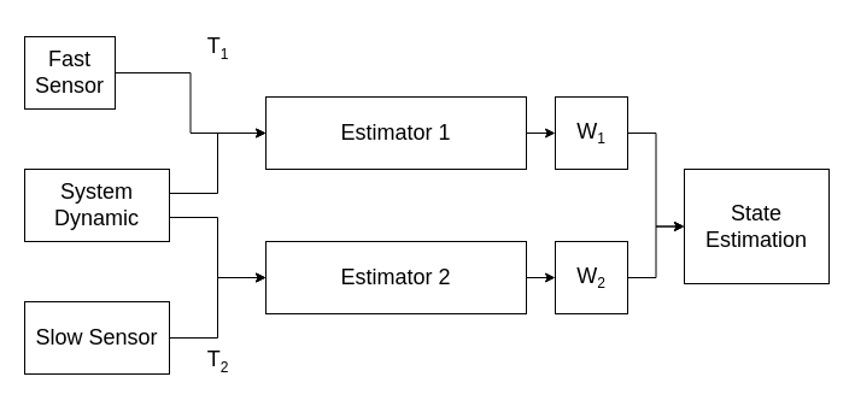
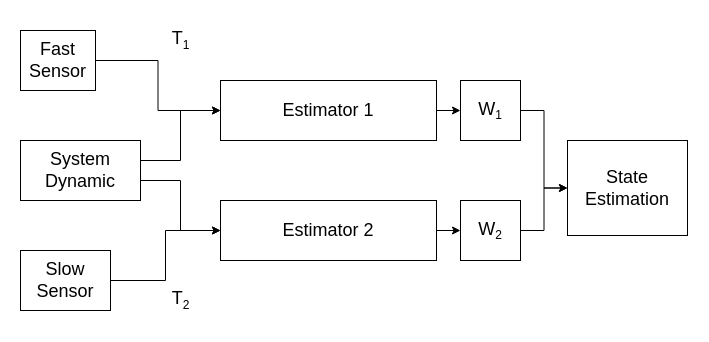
  <mxCell id="0" />
  <mxCell id="1" parent="0" />
  <mxCell id="2" style="edgeStyle=orthogonalEdgeStyle;rounded=0;orthogonalLoop=1;jettySize=auto;html=1;exitX=1;exitY=0.5;exitDx=0;exitDy=0;fontSize=18;entryX=0;entryY=0.5;entryDx=0;entryDy=0;" parent="1" source="4" target="10" edge="1"><mxGeometry relative="1" as="geometry"><mxPoint x="180" y="100" as="targetPoint" /><Array as="points"><mxPoint x="140" y="160" /><mxPoint x="180" y="160" /><mxPoint x="180" y="110" /></Array></mxGeometry></mxCell>
  <mxCell id="3" style="edgeStyle=orthogonalEdgeStyle;rounded=0;orthogonalLoop=1;jettySize=auto;html=1;exitX=1;exitY=0.5;exitDx=0;exitDy=0;entryX=0;entryY=0.5;entryDx=0;entryDy=0;fontSize=18;" parent="1" source="4" target="12" edge="1"><mxGeometry relative="1" as="geometry"><Array as="points"><mxPoint x="140" y="180" /><mxPoint x="180" y="180" /><mxPoint x="180" y="230" /></Array></mxGeometry></mxCell>
  <mxCell id="4" value="&lt;font style=&quot;font-size: 18px;&quot;&gt;System Dynamic&lt;/font&gt;" style="rounded=0;whiteSpace=wrap;html=1;" parent="1" vertex="1"><mxGeometry x="20" y="140" width="120" height="60" as="geometry" /></mxCell>
  <mxCell id="5" style="edgeStyle=orthogonalEdgeStyle;rounded=0;orthogonalLoop=1;jettySize=auto;html=1;exitX=1;exitY=0.5;exitDx=0;exitDy=0;entryX=0;entryY=0.5;entryDx=0;entryDy=0;fontSize=18;" parent="1" source="6" target="10" edge="1"><mxGeometry relative="1" as="geometry" /></mxCell>
  <mxCell id="6" value="Fast Sensor" style="rounded=0;whiteSpace=wrap;html=1;fontSize=18;" parent="1" vertex="1"><mxGeometry x="20" y="30" width="75" height="60" as="geometry" /></mxCell>
  <mxCell id="7" style="edgeStyle=orthogonalEdgeStyle;rounded=0;orthogonalLoop=1;jettySize=auto;html=1;exitX=1;exitY=0.5;exitDx=0;exitDy=0;fontSize=18;entryX=0;entryY=0.5;entryDx=0;entryDy=0;" parent="1" source="8" target="12" edge="1"><mxGeometry relative="1" as="geometry"><mxPoint x="180" y="260" as="targetPoint" /></mxGeometry></mxCell>
- <mxCell id="8" value="Slow Sensor" style="rounded=0;whiteSpace=wrap;html=1;fontSize=18;" parent="1" vertex="1"><mxGeometry x="20" y="250" width="120" height="60" as="geometry" /></mxCell>
+ <mxCell id="8" value="Slow Sensor" style="rounded=0;whiteSpace=wrap;html=1;fontSize=18;" parent="1" vertex="1"><mxGeometry x="20" y="250" width="90" height="60" as="geometry" /></mxCell>
  <mxCell id="9" style="edgeStyle=orthogonalEdgeStyle;rounded=0;orthogonalLoop=1;jettySize=auto;html=1;exitX=1;exitY=0.5;exitDx=0;exitDy=0;entryX=0;entryY=0.5;entryDx=0;entryDy=0;fontSize=12;" parent="1" source="10" target="16" edge="1"><mxGeometry relative="1" as="geometry" /></mxCell>
  <mxCell id="10" value="Estimator 1" style="rounded=0;whiteSpace=wrap;html=1;fontSize=18;" parent="1" vertex="1"><mxGeometry x="220" y="80" width="216" height="60" as="geometry" /></mxCell>
  <mxCell id="11" style="edgeStyle=orthogonalEdgeStyle;rounded=0;orthogonalLoop=1;jettySize=auto;html=1;exitX=1;exitY=0.5;exitDx=0;exitDy=0;entryX=0;entryY=0.5;entryDx=0;entryDy=0;fontSize=12;" parent="1" source="12" target="18" edge="1"><mxGeometry relative="1" as="geometry" /></mxCell>
  <mxCell id="12" value="Estimator 2" style="rounded=0;whiteSpace=wrap;html=1;fontSize=18;" parent="1" vertex="1"><mxGeometry x="220" y="200" width="216" height="60" as="geometry" /></mxCell>
  <mxCell id="13" value="T&lt;sub&gt;&lt;font style=&quot;font-size: 12px;&quot;&gt;1&lt;/font&gt;&lt;/sub&gt;" style="text;html=1;align=center;verticalAlign=middle;resizable=0;points=[];autosize=1;strokeColor=none;fillColor=none;fontSize=18;" parent="1" vertex="1"><mxGeometry x="160" y="20" width="40" height="40" as="geometry" /></mxCell>
  <mxCell id="14" value="T&lt;sub&gt;&lt;font style=&quot;font-size: 12px;&quot;&gt;2&lt;/font&gt;&lt;/sub&gt;" style="text;html=1;align=center;verticalAlign=middle;resizable=0;points=[];autosize=1;strokeColor=none;fillColor=none;fontSize=18;" parent="1" vertex="1"><mxGeometry x="160" y="280" width="40" height="40" as="geometry" /></mxCell>
  <mxCell id="15" style="edgeStyle=orthogonalEdgeStyle;rounded=0;orthogonalLoop=1;jettySize=auto;html=1;exitX=1;exitY=0.5;exitDx=0;exitDy=0;entryX=0;entryY=0.5;entryDx=0;entryDy=0;fontSize=12;" parent="1" source="16" target="19" edge="1"><mxGeometry relative="1" as="geometry" /></mxCell>
  <mxCell id="16" value="&lt;font style=&quot;&quot;&gt;&lt;span style=&quot;font-size: 18px;&quot;&gt;W&lt;/span&gt;&lt;sub style=&quot;&quot;&gt;&lt;font style=&quot;font-size: 12px;&quot;&gt;1&lt;/font&gt;&lt;/sub&gt;&lt;/font&gt;" style="rounded=0;whiteSpace=wrap;html=1;fontSize=12;" parent="1" vertex="1"><mxGeometry x="460" y="80" width="60" height="60" as="geometry" /></mxCell>
  <mxCell id="17" style="edgeStyle=orthogonalEdgeStyle;rounded=0;orthogonalLoop=1;jettySize=auto;html=1;exitX=1;exitY=0.5;exitDx=0;exitDy=0;entryX=0;entryY=0.5;entryDx=0;entryDy=0;fontSize=12;" parent="1" source="18" target="19" edge="1"><mxGeometry relative="1" as="geometry" /></mxCell>
  <mxCell id="18" value="&lt;font style=&quot;&quot;&gt;&lt;span style=&quot;font-size: 18px;&quot;&gt;W&lt;/span&gt;&lt;sub style=&quot;&quot;&gt;&lt;font style=&quot;font-size: 12px;&quot;&gt;2&lt;/font&gt;&lt;/sub&gt;&lt;/font&gt;" style="rounded=0;whiteSpace=wrap;html=1;fontSize=12;" parent="1" vertex="1"><mxGeometry x="460" y="200" width="60" height="60" as="geometry" /></mxCell>
  <mxCell id="19" value="&lt;font style=&quot;font-size: 18px;&quot;&gt;State Estimation&lt;/font&gt;" style="rounded=0;whiteSpace=wrap;html=1;fontSize=12;" parent="1" vertex="1"><mxGeometry x="567" y="140" width="120" height="95" as="geometry" /></mxCell>
